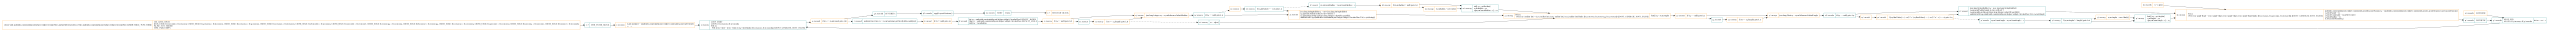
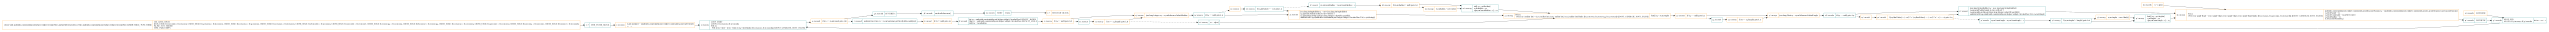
  digraph {
    fontname="Playfair Display"
    rankdir=LR
    node [color=darkorange fontname="Playfair Display" shape=record]
    edge [fontname="Playfair Display"]
    n1 [color=teal label="{0\:\ ?|MTH_ENTER_BLOCK\l}"]
    n2 [label="{2\:\ 0x0000|r9.mContainer = (androidx.constraintlayout.widget.ConstraintLayout) getParent()\lr0 = 0\l}"]
    n3 [color=teal label="{3\:\ 0x0009|LOOP_START\lLOOP:0: B:3:0x0009\-\>B:37:0x00da\lPHI: r0 \l  PHI: (r0v3 'i' int) = (r0v2 'i' int), (r0v4 'i' int) binds: [B:2:0x0000, B:37:0x00da] A[DONT_GENERATE, DONT_INLINE]\l}"]
    n4 [label="{4\:\ 0x000b|if (r0 \>= r9.mCount) goto L38\l}"]
    n5 [color=teal label="{5\:\ 0x000d|android.view.View r1 = r9.mContainer.getViewById(r9.mIds[r0])\l}"]
    n6 [color=teal label="{40\:\ 0x00de|SYNTHETIC\l}"]
    n7 [label="{6\:\ 0x0017|if (r1 != null) goto L6\l}"]
-   n8 [color=teal label="{38\:\ 0x00de|applyLayoutFeatures()\l}"]
+   n8 [color=teal label="{38\:\ 0x00de|anchorReferences()\l}"]
    n9 [color=teal label="{8\:\ 0x001b|int r2 = androidx.constraintlayout.helper.widget.CircularFlow.DEFAULT_RADIUS\lfloat r3 = androidx.constraintlayout.helper.widget.CircularFlow.DEFAULT_ANGLE\lint[] r4 = r9.mRadius\l}"]
    n10 [label="{9\:\ 0x0024|if (r4 == null) goto L28\l}"]
    n11 [label="{42\:\ 0x00da|SYNTHETIC\l}"]
    n12 [color=teal label="{37\:\ 0x00da|LOOP_END\lLOOP:0: B:3:0x0009\-\>B:37:0x00da\l|int r0 = r0 + 1\l}"]
    n13 [color=teal label="{10\:\ 0x0026}"]
    n14 [label="{13\:\ 0x002c|java.lang.Integer r4 = r9.mReferenceDefaultRadius\l}"]
    n15 [label="{11\:\ 0x0027|if (r0 \>= r4.length) goto L28\l}"]
    n16 [color=teal label="{14\:\ 0x002e|if (r4 == null) goto L36\l}"]
    n17 [color=teal label="{12\:\ 0x0029|r2 = r4[r0]\l}"]
    n18 [label="{22\:\ 0x0074|PHI: r2 \l  PHI: (r2v3 'radius' int) = (r2v2 'radius' int), (r2v2 'radius' int), (r2v4 'radius' int) binds: [B:21:0x0050, B:20:0x0044, B:12:0x0029] A[DONT_GENERATE, DONT_INLINE]\l|float[] r4 = r9.mAngles\l}"]
    n19 [label="{23\:\ 0x0076|if (r4 == null) goto L19\l}"]
    n20 [color=teal label="{24\:\ 0x0078}"]
    n21 [label="{27\:\ 0x007e|java.lang.Float r4 = r9.mReferenceDefaultAngle\l}"]
    n22 [label="{25\:\ 0x0079|if (r0 \>= r4.length) goto L19\l}"]
    n23 [color=teal label="{28\:\ 0x0080|if (r4 == null) goto L27\l}"]
    n24 [label="{26\:\ 0x007b|r3 = r4[r0]\l}"]
    n25 [label="{36\:\ 0x00c9|PHI: r3 \l  PHI: (r3v1 'angle' float) = (r3v0 'angle' float), (r3v0 'angle' float), (r3v2 'angle' float) binds: [B:35:0x00a5, B:34:0x0099, B:26:0x007b] A[DONT_GENERATE, DONT_INLINE]\l|androidx.constraintlayout.widget.ConstraintLayout$LayoutParams r4 = (androidx.constraintlayout.widget.ConstraintLayout.LayoutParams) r1.getLayoutParams()\lr4.circleAngle = r3\lr4.circleConstraint = r9.mViewCenter\lr4.circleRadius = r2\lr1.setLayoutParams(r4)\l}"]
    n26 [color=teal label="{41\:\ 0x00da|SYNTHETIC\l}"]
    n27 [label="{29\:\ 0x0082}"]
    n28 [color=teal label="{35\:\ 0x00a5|java.lang.StringBuilder r4 = new java.lang.StringBuilder()\lr4.append(\"Added angle to view with id: \")\lr4.append(r9.mMap.get(java.lang.Integer.valueOf(r1.getId())))\landroid.util.Log.e(androidx.constraintlayout.helper.widget.CircularFlow.TAG, r4.toString())\l}"]
    n29 [label="{30\:\ 0x008a|if ((r4.floatValue() \> (\-1.0f) ? 1 : (r4.floatValue() == (\-1.0f) ? 0 : \-1)) == 0) goto L27\l}"]
    n30 [color=teal label="{31\:\ 0x008c|r9.mCountAngle = r9.mCountAngle + 1\l}"]
    n31 [color=teal label="{32\:\ 0x0093|if (r9.mAngles != length) goto L26\l}"]
    n32 [label="{33\:\ 0x0095|r9.mAngles = new float[1]\l}"]
    n33 [color=teal label="{34\:\ 0x0099|float[] r4 = getAngles()\lr9.mAngles = r4\lr4[r9.mCountAngle \- 1] = r3\l}"]
    n34 [label="{15\:\ 0x0030}"]
    n35 [label="{21\:\ 0x0050|java.lang.StringBuilder r4 = new java.lang.StringBuilder()\lr4.append(\"Added radius to view with id: \")\lr4.append(r9.mMap.get(java.lang.Integer.valueOf(r1.getId())))\landroid.util.Log.e(androidx.constraintlayout.helper.widget.CircularFlow.TAG, r4.toString())\l}"]
    n36 [color=teal label="{16\:\ 0x0035|if (r4.intValue() == (\-1)) goto L36\l}"]
    n37 [color=teal label="{17\:\ 0x0037|r9.mCountRadius = r9.mCountRadius + 1\l}"]
    n38 [label="{18\:\ 0x003e|if (r9.mRadius != null) goto L35\l}"]
    n39 [label="{19\:\ 0x0040|r9.mRadius = new int[1]\l}"]
    n40 [color=teal label="{20\:\ 0x0044|int[] r4 = getRadius()\lr9.mRadius = r4\lr4[r9.mCountRadius \- 1] = r2\l}"]
    n41 [color=teal label="{39\:\ 0x00e1|START\l|return\l}"]
    n42 [label="{1\:\ ?|MTH_EXIT_BLOCK\l}"]
    n43 [label="{private void androidx.constraintlayout.helper.widget.CircularFlow.anchorReferences((r9v0 'this' androidx.constraintlayout.helper.widget.CircularFlow A[IMMUTABLE_TYPE, THIS]))  | USE_LINES_HINTS\lBACK_EDGE: B:37:0x00da \-\> B:3:0x0009, CROSS_EDGE: B:34:0x0099 \-\> B:36:0x00c9, CROSS_EDGE: B:32:0x0093 \-\> B:34:0x0099, CROSS_EDGE: B:35:0x00a5 \-\> B:36:0x00c9, CROSS_EDGE: B:28:0x0080 \-\> B:35:0x00a5, CROSS_EDGE: B:23:0x0076 \-\> B:27:0x007e, CROSS_EDGE: B:20:0x0044 \-\> B:22:0x0074, CROSS_EDGE: B:18:0x003e \-\> B:20:0x0044, CROSS_EDGE: B:21:0x0050 \-\> B:22:0x0074, CROSS_EDGE: B:14:0x002e \-\> B:21:0x0050, CROSS_EDGE: B:9:0x0024 \-\> B:13:0x002c, CROSS_EDGE: B:6:0x0017 \-\> B:37:0x00da\lINLINE_NOT_NEEDED\lTYPE_VARS: EMPTY\l}"]
    n1 -> n2
    n2 -> n3
    n3 -> n4
    n4 -> n5 [style=dashed]
    n4 -> n6
    n5 -> n7
    n6 -> n8
    n7 -> n9
    n8 -> n41
    n9 -> n10
    n10 -> n13 [style=dashed]
    n10 -> n14
    n11 -> n12
    n12 -> n3
    n13 -> n15
    n14 -> n16
    n15 -> n14
    n15 -> n17 [style=dashed]
    n16 -> n34 [style=dashed]
    n16 -> n35
    n17 -> n18
    n18 -> n19
    n19 -> n20 [style=dashed]
    n19 -> n21
    n20 -> n22
    n21 -> n23
    n22 -> n21
    n23 -> n27 [style=dashed]
    n23 -> n28
    n24 -> n25
    n25 -> n26
    n26 -> n12
    n27 -> n29
    n28 -> n25
    n29 -> n28
    n29 -> n30 [style=dashed]
    n30 -> n31
    n31 -> n32 [style=dashed]
    n31 -> n33
    n32 -> n33
    n33 -> n25
    n34 -> n36
    n35 -> n18
    n36 -> n35
    n36 -> n37 [style=dashed]
    n37 -> n38
    n38 -> n39 [style=dashed]
    n38 -> n40
    n39 -> n40
    n40 -> n18
    n41 -> n42
    n43 -> n1
  }
